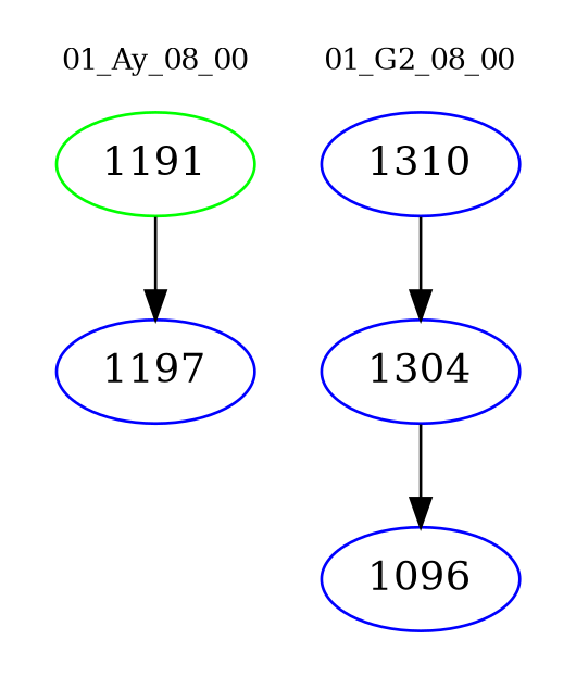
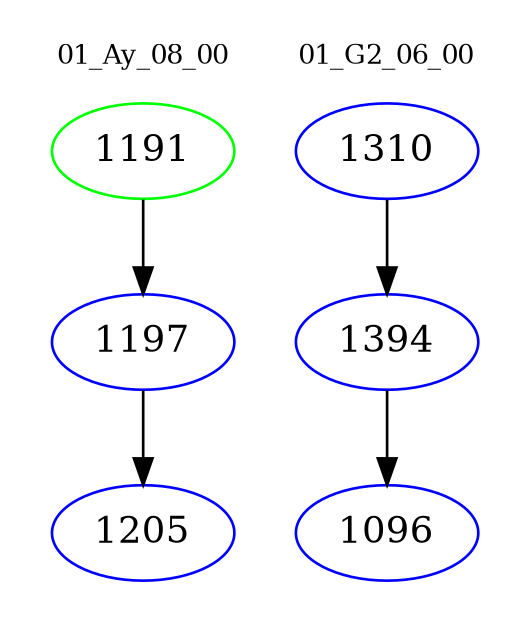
  digraph {
    node [color=blue]
    edge [color=black]
    n1 [color=green label=1191]
    n2 [label=1197]
+   n3 [label=1205]
    n4 [label=1310]
-   n5 [label=1304]
+   n5 [label=1394]
    n6 [label=1096]
    subgraph cluster_1 {
      color=white
      fontsize=10
      label="01_Ay_08_00"
      n1
      n2
+     n3
    }
    subgraph cluster_2 {
      color=white
      fontsize=10
-     label="01_G2_08_00"
+     label="01_G2_06_00"
      n4
      n5
      n6
    }
    n1 -> n2
+   n2 -> n3
    n4 -> n5
    n5 -> n6
  }
